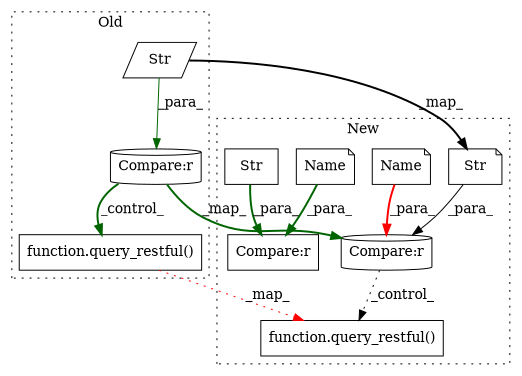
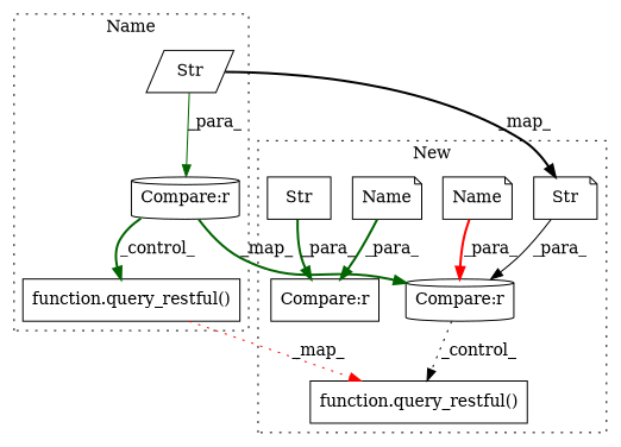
  digraph {
    node [a=40 l=15 s=3561 shape=box]
    edge [color=darkgreen style=bold]
    n1 [a=75 label="function.query_restful()" s=3594]
    n2 [l=23 label="Compare:r" shape=cylinder]
    n3 [a=66 label=Str s=3569 shape=note]
    n4 [label="Compare:r" s=3259]
    n5 [a=66 l=7 label=Str s=3259]
    n6 [a=87 l=4 label=Name shape=note]
    n7 [a=87 l=4 label=Name s=3270 shape=note]
    n8 [a=75 label="function.query_restful()" s=4597]
    n9 [l=23 label="Compare:r" s=4401 shape=cylinder]
    n10 [a=66 label=Str s=4409 shape=parallelogram]
    subgraph cluster_1 {
      label=New
      style=dotted
      n1
      n2
      n3
      n4
      n5
      n6
      n7
    }
    subgraph cluster_2 {
-     label=Old
+     label=Name
      style=dotted
      n8
      n9
      n10
    }
    n2 -> n1 [label=_control_ color=black style=dotted]
    n3 -> n2 [label=_para_ color=black style=solid]
    n5 -> n4 [label=_para_]
    n6 -> n2 [label=_para_ color=red]
    n7 -> n4 [label=_para_]
    n8 -> n1 [label=_map_ color=red style=dotted]
    n9 -> n2 [label=_map_]
    n9 -> n8 [label=_control_]
    n10 -> n3 [label=_map_ color=black]
    n10 -> n9 [label=_para_ style=solid]
  }
